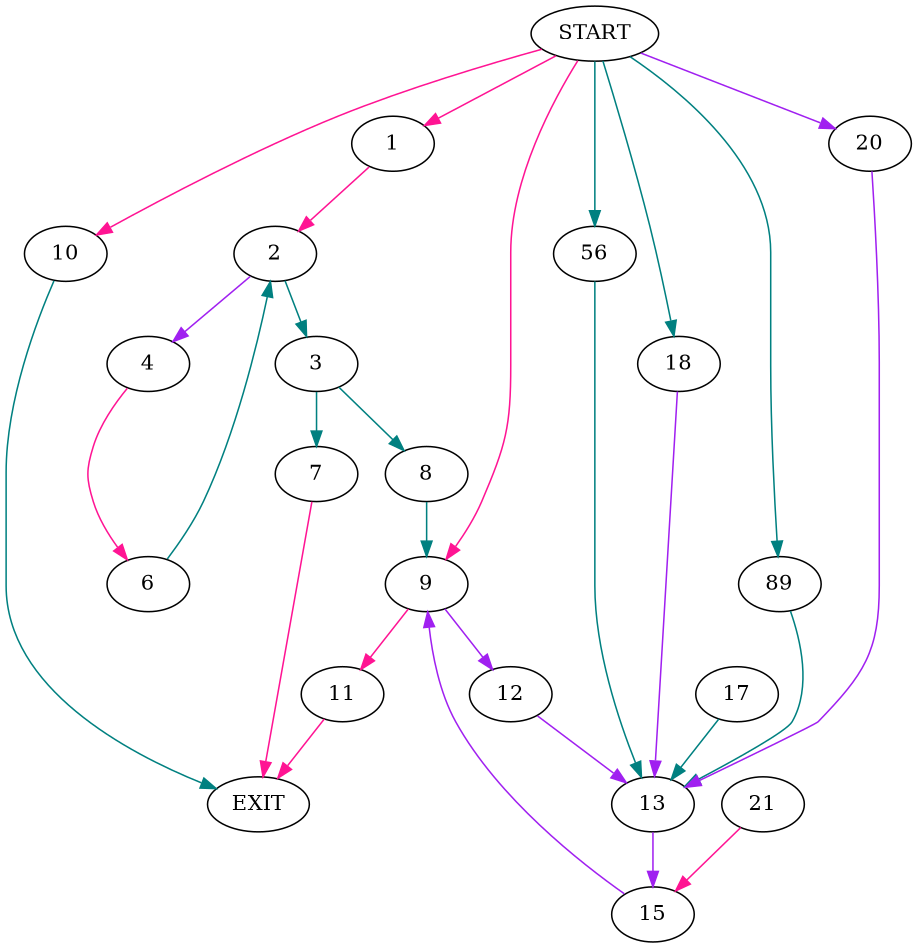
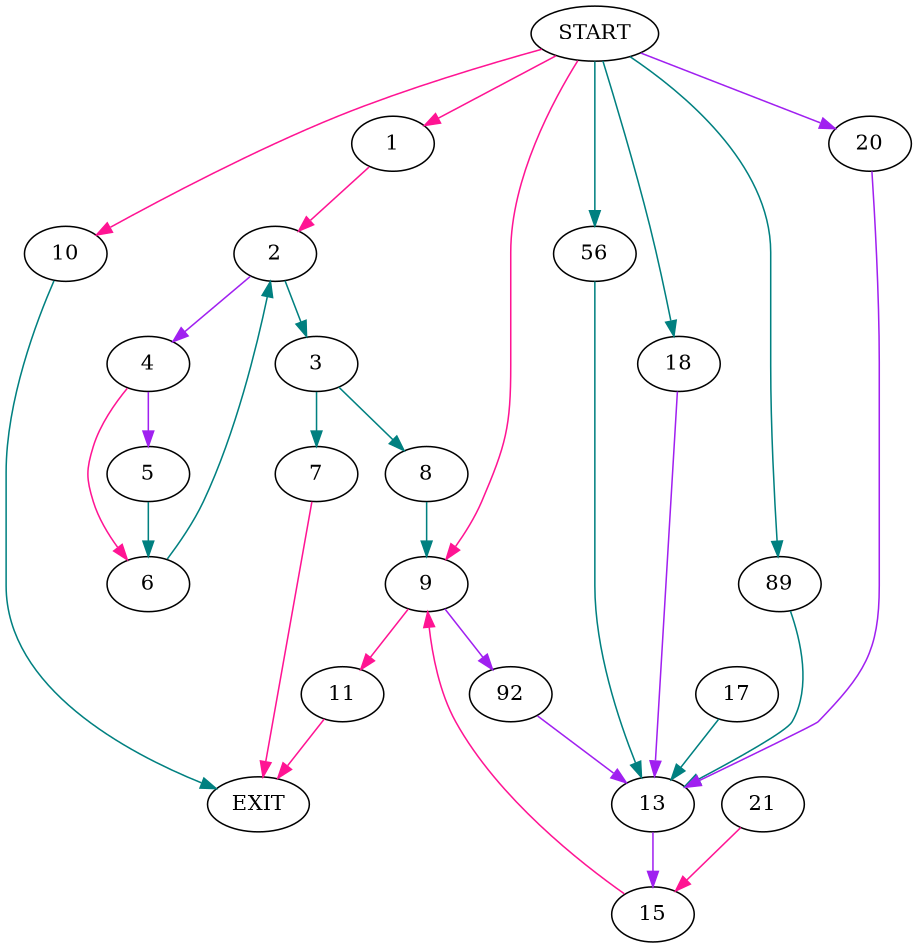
  digraph {
    edge [color=teal]
    n1 [label=START]
    1
    10
    n4 [label=56]
    18
    n6 [label=89]
    20
    9
    2
    n10 [label=EXIT]
    13
    17
    3
    4
    7
    8
+   5
    6
    11
-   12
+   12 [label=92]
    15
    21
    n1 -> 1 [color=deeppink]
    n1 -> 10 [color=deeppink]
    n1 -> n4
    n1 -> 18
    n1 -> n6
    n1 -> 20 [color=purple]
    n1 -> 9 [color=deeppink]
    1 -> 2 [color=deeppink]
    10 -> n10
    n4 -> 13
    18 -> 13 [color=purple]
    n6 -> 13
    20 -> 13 [color=purple]
    9 -> 11 [color=deeppink]
    9 -> 12 [color=purple]
    2 -> 3
    2 -> 4 [color=purple]
    13 -> 15 [color=purple]
    17 -> 13
    3 -> 7
    3 -> 8
+   4 -> 5 [color=purple]
    4 -> 6 [color=deeppink]
    7 -> n10 [color=deeppink]
    8 -> 9
+   5 -> 6
    6 -> 2
    11 -> n10 [color=deeppink]
    12 -> 13 [color=purple]
-   15 -> 9 [color=purple]
+   15 -> 9 [color=deeppink]
    21 -> 15 [color=deeppink]
  }
